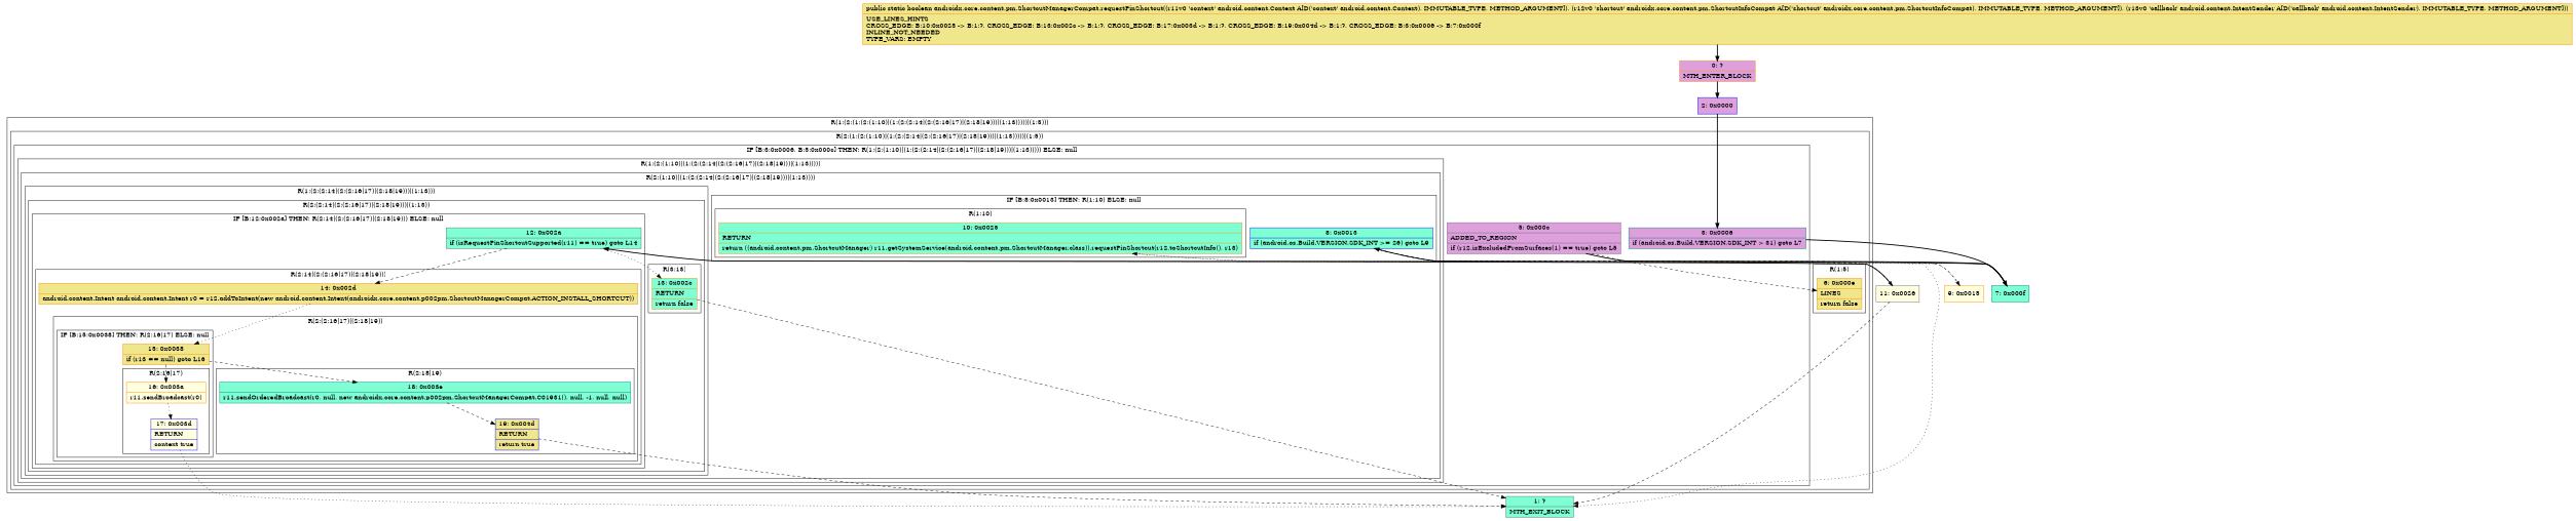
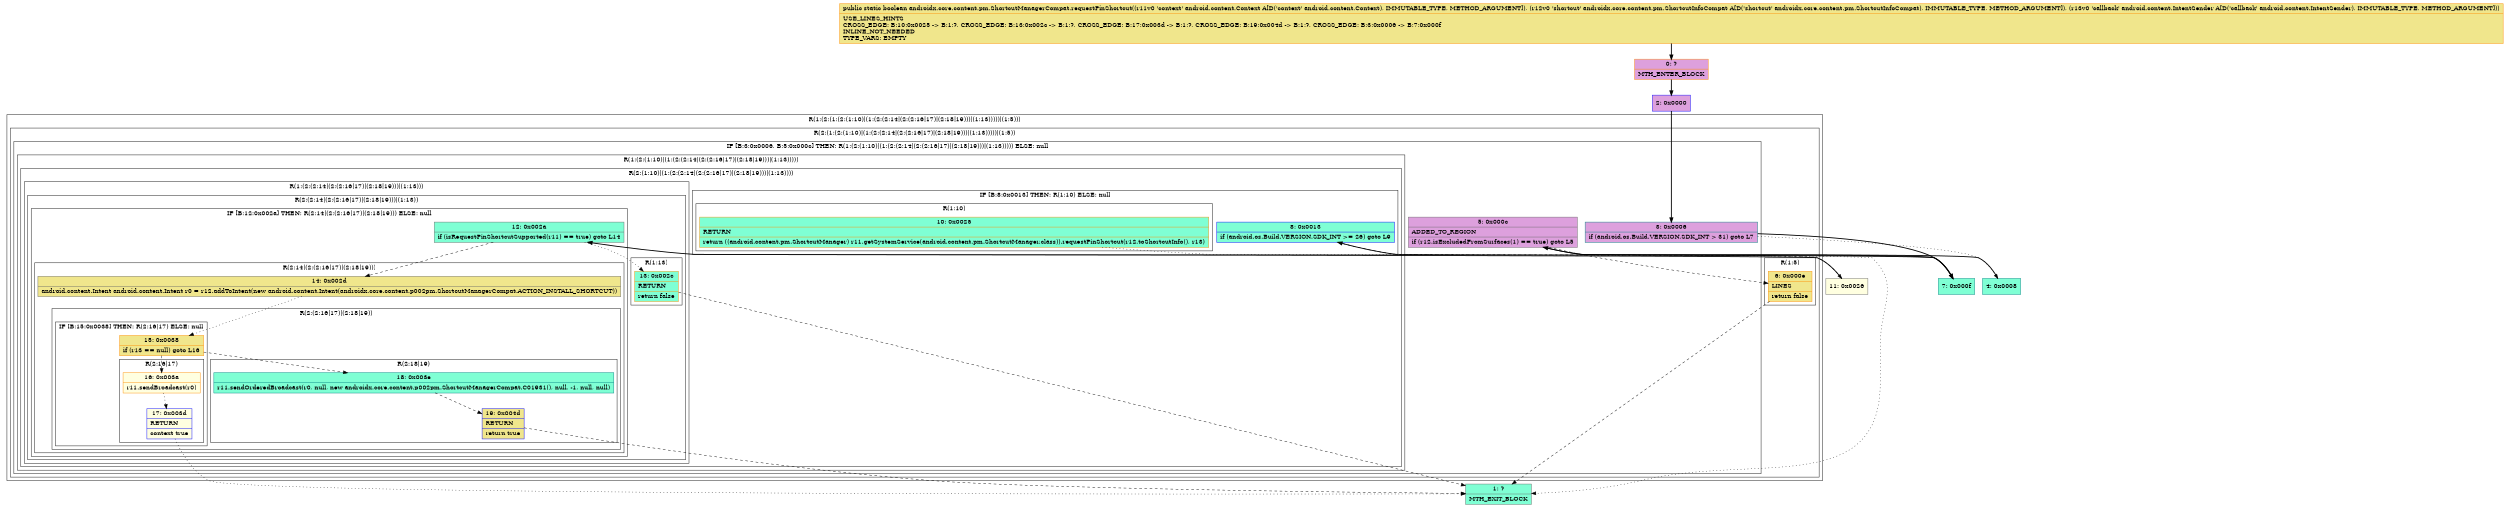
  digraph {
    node [color=darkorange fillcolor=aquamarine shape=record style=filled]
    edge [style=dashed]
    n1 [label="{10\:\ 0x0025|RETURN\l|return ((android.content.pm.ShortcutManager) r11.getSystemService(android.content.pm.ShortcutManager.class)).requestPinShortcut(r12.toShortcutInfo(), r13)\l}"]
    n2 [color=blue label="{8\:\ 0x0013|if (android.os.Build.VERSION.SDK_INT \>= 26) goto L9\l}"]
    n3 [fillcolor=lightyellow label="{16\:\ 0x003a|r11.sendBroadcast(r0)\l}"]
    n4 [color=blue fillcolor=lightyellow label="{17\:\ 0x003d|RETURN\l|context true\l}"]
    n5 [fillcolor=khaki label="{15\:\ 0x0038|if (r13 == null) goto L16\l}"]
    n6 [color=teal label="{18\:\ 0x003e|r11.sendOrderedBroadcast(r0, null, new androidx.core.content.p002pm.ShortcutManagerCompat.C01931(), null, \-1, null, null)\l}"]
    n7 [color=blue fillcolor=khaki label="{19\:\ 0x004d|RETURN\l|return true\l}"]
-   n8 [fillcolor=khaki label="{14\:\ 0x002d|android.content.Intent android.content.Intent r0 = r12.addToIntent(new android.content.Intent(androidx.core.content.p002pm.ShortcutManagerCompat.ACTION_INSTALL_SHORTCUT))\l}"]
+   n8 [color=gray40 fillcolor=khaki label="{14\:\ 0x002d|android.content.Intent android.content.Intent r0 = r12.addToIntent(new android.content.Intent(androidx.core.content.p002pm.ShortcutManagerCompat.ACTION_INSTALL_SHORTCUT))\l}"]
    n9 [color=gray40 label="{12\:\ 0x002a|if (isRequestPinShortcutSupported(r11) == true) goto L14\l}"]
    n10 [label="{13\:\ 0x002c|RETURN\l|return false\l}"]
    n11 [color=teal fillcolor=plum label="{3\:\ 0x0006|if (android.os.Build.VERSION.SDK_INT \> 31) goto L7\l}"]
    n12 [color=gray40 fillcolor=plum label="{5\:\ 0x000c|ADDED_TO_REGION\l|if (r12.isExcludedFromSurfaces(1) == true) goto L5\l}"]
    n13 [fillcolor=khaki label="{6\:\ 0x000e|LINES\l|return false\l}"]
    n14 [color=gray40 label="{1\:\ ?|MTH_EXIT_BLOCK\l}"]
-   n15 [fillcolor=lightyellow label="{9\:\ 0x0015}"]
    n16 [color=gray40 fillcolor=lightyellow label="{11\:\ 0x0026}"]
+   n17 [color=teal label="{4\:\ 0x0008}"]
    n18 [color=teal label="{7\:\ 0x000f}"]
    n19 [fillcolor=plum label="{0\:\ ?|MTH_ENTER_BLOCK\l}"]
    n20 [color=blue fillcolor=plum label="{2\:\ 0x0000}"]
    n21 [fillcolor=khaki label="{public static boolean androidx.core.content.pm.ShortcutManagerCompat.requestPinShortcut((r11v0 'context' android.content.Context A[D('context' android.content.Context), IMMUTABLE_TYPE, METHOD_ARGUMENT]), (r12v0 'shortcut' androidx.core.content.pm.ShortcutInfoCompat A[D('shortcut' androidx.core.content.pm.ShortcutInfoCompat), IMMUTABLE_TYPE, METHOD_ARGUMENT]), (r13v0 'callback' android.content.IntentSender A[D('callback' android.content.IntentSender), IMMUTABLE_TYPE, METHOD_ARGUMENT]))  | USE_LINES_HINTS\lCROSS_EDGE: B:10:0x0025 \-\> B:1:?, CROSS_EDGE: B:13:0x002c \-\> B:1:?, CROSS_EDGE: B:17:0x003d \-\> B:1:?, CROSS_EDGE: B:19:0x004d \-\> B:1:?, CROSS_EDGE: B:3:0x0006 \-\> B:7:0x000f\lINLINE_NOT_NEEDED\lTYPE_VARS: EMPTY\l}"]
    subgraph cluster_1 {
      label="R(1:(2:(1:(2:(1:10)|(1:(2:(2:14|(2:(2:16|17)|(2:18|19)))|(1:13)))))|(1:5)))"
      subgraph cluster_2 {
        label="R(2:(1:(2:(1:10)|(1:(2:(2:14|(2:(2:16|17)|(2:18|19)))|(1:13)))))|(1:5))"
        subgraph cluster_3 {
          label="IF [B:3:0x0006, B:5:0x000c] THEN: R(1:(2:(1:10)|(1:(2:(2:14|(2:(2:16|17)|(2:18|19)))|(1:13))))) ELSE: null"
          n11
          n12
          subgraph cluster_4 {
            label="R(1:(2:(1:10)|(1:(2:(2:14|(2:(2:16|17)|(2:18|19)))|(1:13)))))"
            subgraph cluster_5 {
              label="R(2:(1:10)|(1:(2:(2:14|(2:(2:16|17)|(2:18|19)))|(1:13))))"
              subgraph cluster_6 {
                label="IF [B:8:0x0013] THEN: R(1:10) ELSE: null"
                n2
                subgraph cluster_7 {
                  label="R(1:10)"
                  n1
                }
              }
              subgraph cluster_8 {
                label="R(1:(2:(2:14|(2:(2:16|17)|(2:18|19)))|(1:13)))"
                subgraph cluster_9 {
                  label="R(2:(2:14|(2:(2:16|17)|(2:18|19)))|(1:13))"
                  subgraph cluster_10 {
                    label="IF [B:12:0x002a] THEN: R(2:14|(2:(2:16|17)|(2:18|19))) ELSE: null"
                    n9
                    subgraph cluster_11 {
                      label="R(2:14|(2:(2:16|17)|(2:18|19)))"
                      n8
                      subgraph cluster_12 {
                        label="R(2:(2:16|17)|(2:18|19))"
                        subgraph cluster_13 {
                          label="IF [B:15:0x0038] THEN: R(2:16|17) ELSE: null"
                          n5
                          subgraph cluster_14 {
                            label="R(2:16|17)"
                            n3
                            n4
                          }
                        }
                        subgraph cluster_15 {
                          label="R(2:18|19)"
                          n6
                          n7
                        }
                      }
                    }
                  }
                  subgraph cluster_16 {
-                   label="R(3:13)"
+                   label="R(1:13)"
                    n10
                  }
                }
              }
            }
          }
        }
        subgraph cluster_17 {
          label="R(1:5)"
          n13
        }
      }
    }
    n1 -> n14 [style=dotted]
-   n2 -> n15
    n2 -> n16
    n3 -> n4 [style=dotted]
    n4 -> n14 [style=dotted]
    n5 -> n3
    n5 -> n6
    n6 -> n7
    n7 -> n14
    n8 -> n5 [style=dotted]
    n9 -> n8
    n9 -> n10 [style=dotted]
    n10 -> n14
+   n11 -> n17 [style=dotted]
    n11 -> n18 [style=bold]
    n12 -> n13
    n12 -> n18 [style=bold]
-   n16 -> n14
-   n15 -> n1 [style=dotted]
+   n13 -> n14
    n16 -> n9 [style=bold]
+   n17 -> n12 [style=bold]
    n18 -> n2 [style=bold]
    n19 -> n20 [style=bold]
    n20 -> n11 [style=bold]
    n21 -> n19 [style=bold]
  }
